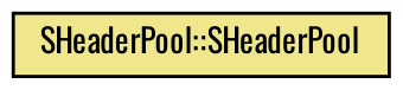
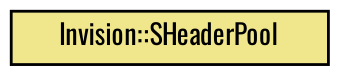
  digraph {
    rankdir=LR
    fontname=Oswald
-   n1 [color=black fillcolor=khaki fontname=Oswald fontsize=10 height=0.2 label="SHeaderPool::SHeaderPool" shape=box style=filled width=0.4]
+   n1 [color=black fillcolor=khaki fontname=Oswald fontsize=10 height=0.2 label="Invision::SHeaderPool" shape=box style=filled width=0.4]
  }
